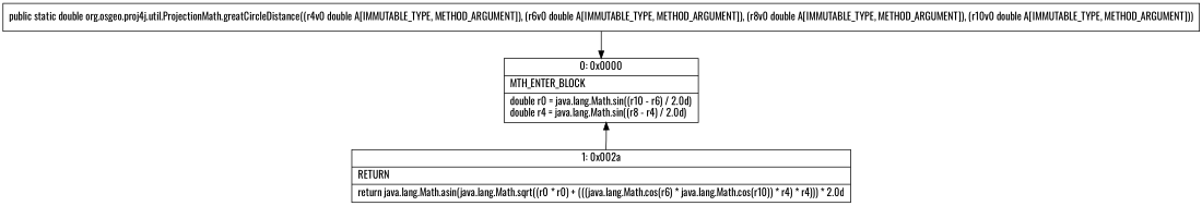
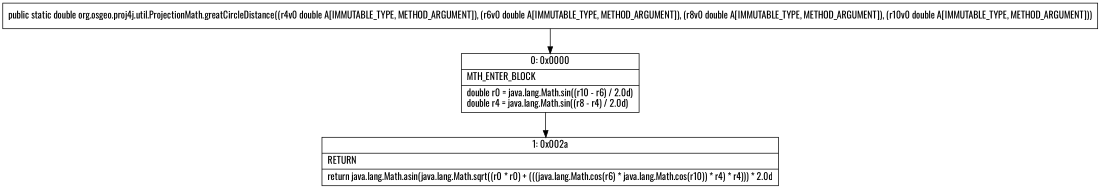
  digraph {
    fontname=Oswald
    node [shape=record fontname=Oswald]
    edge [fontname=Oswald]
    n1 [label="{0\:\ 0x0000|MTH_ENTER_BLOCK\l|double r0 = java.lang.Math.sin((r10 \- r6) \/ 2.0d)\ldouble r4 = java.lang.Math.sin((r8 \- r4) \/ 2.0d)\l}"]
    n2 [label="{1\:\ 0x002a|RETURN\l|return java.lang.Math.asin(java.lang.Math.sqrt((r0 * r0) + (((java.lang.Math.cos(r6) * java.lang.Math.cos(r10)) * r4) * r4))) * 2.0d\l}"]
    n3 [label="{public static double org.osgeo.proj4j.util.ProjectionMath.greatCircleDistance((r4v0 double A[IMMUTABLE_TYPE, METHOD_ARGUMENT]), (r6v0 double A[IMMUTABLE_TYPE, METHOD_ARGUMENT]), (r8v0 double A[IMMUTABLE_TYPE, METHOD_ARGUMENT]), (r10v0 double A[IMMUTABLE_TYPE, METHOD_ARGUMENT])) }"]
-   n2 -> n1
+   n1 -> n2
    n3 -> n1
  }
